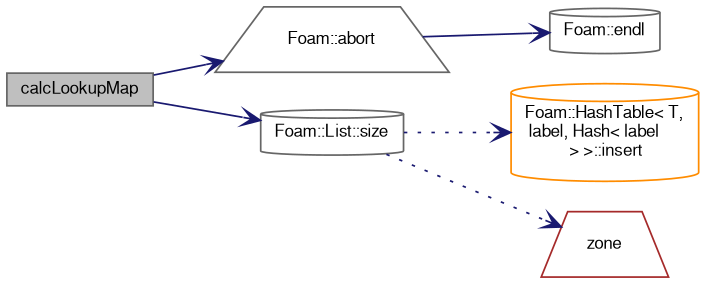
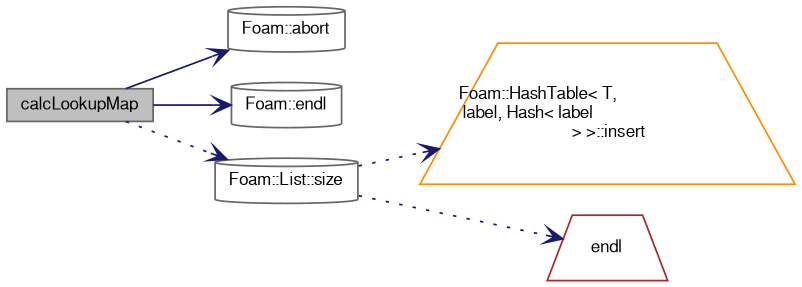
  digraph {
    rankdir=LR
    node [color=gray40 fontname=FreeSans fontsize=10 shape=trapezium]
    edge [arrowhead=vee color=midnightblue fontname=FreeSans fontsize=10 labelfontname=FreeSans labelfontsize=10 style=dotted]
    n1 [fillcolor=grey75 fontcolor=black height=0.2 label=calcLookupMap shape=box style=filled width=0.4]
-   n2 [height=0.2 label="Foam::abort" width=0.4]
+   n2 [height=0.2 label="Foam::abort" shape=cylinder width=0.4]
    n3 [height=0.2 label="Foam::endl" shape=cylinder width=0.4]
    n4 [height=0.2 label="Foam::List::size" shape=cylinder width=0.4]
-   n5 [color=darkorange height=0.2 label="Foam::HashTable\< T,\l label, Hash\< label\l \> \>::insert" shape=cylinder width=0.4]
-   n6 [color=brown height=0.2 label=zone width=0.4]
+   n5 [color=darkorange height=0.2 label="Foam::HashTable\< T,\l label, Hash\< label\l \> \>::insert" width=0.4]
+   n6 [color=brown height=0.2 label=endl width=0.4]
    n1 -> n2 [style=solid]
-   n2 -> n3 [style=solid]
-   n1 -> n4 [style=solid]
+   n1 -> n3 [style=solid]
+   n1 -> n4
    n4 -> n5
    n4 -> n6
  }
